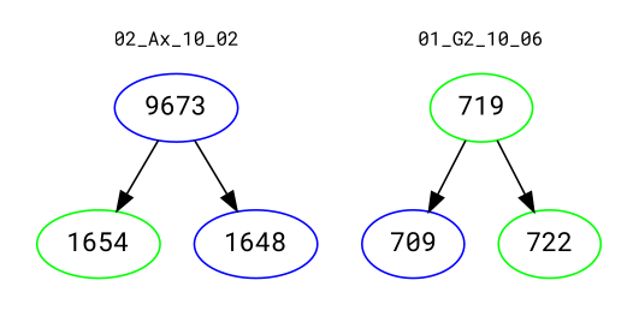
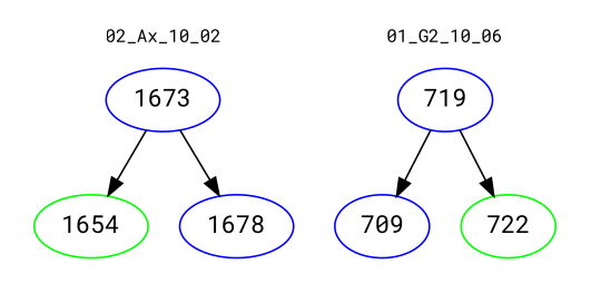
  digraph {
    fontname="Roboto Mono"
    node [color=blue fontname="Roboto Mono"]
    edge [color=black fontname="Roboto Mono"]
-   n1 [label=9673]
+   n1 [label=1673]
    n2 [color=green label=1654]
-   n3 [label=1648]
-   n4 [color=green label=719]
+   n3 [label=1678]
+   n4 [label=719]
    n5 [label=709]
    n6 [color=green label=722]
    subgraph cluster_1 {
      color=white
      fontsize=10
      label="02_Ax_10_02"
      n1
      n2
      n3
    }
    subgraph cluster_2 {
      color=white
      fontsize=10
      label="01_G2_10_06"
      n4
      n5
      n6
    }
    n1 -> n2
    n1 -> n3
    n4 -> n5
    n4 -> n6
  }
